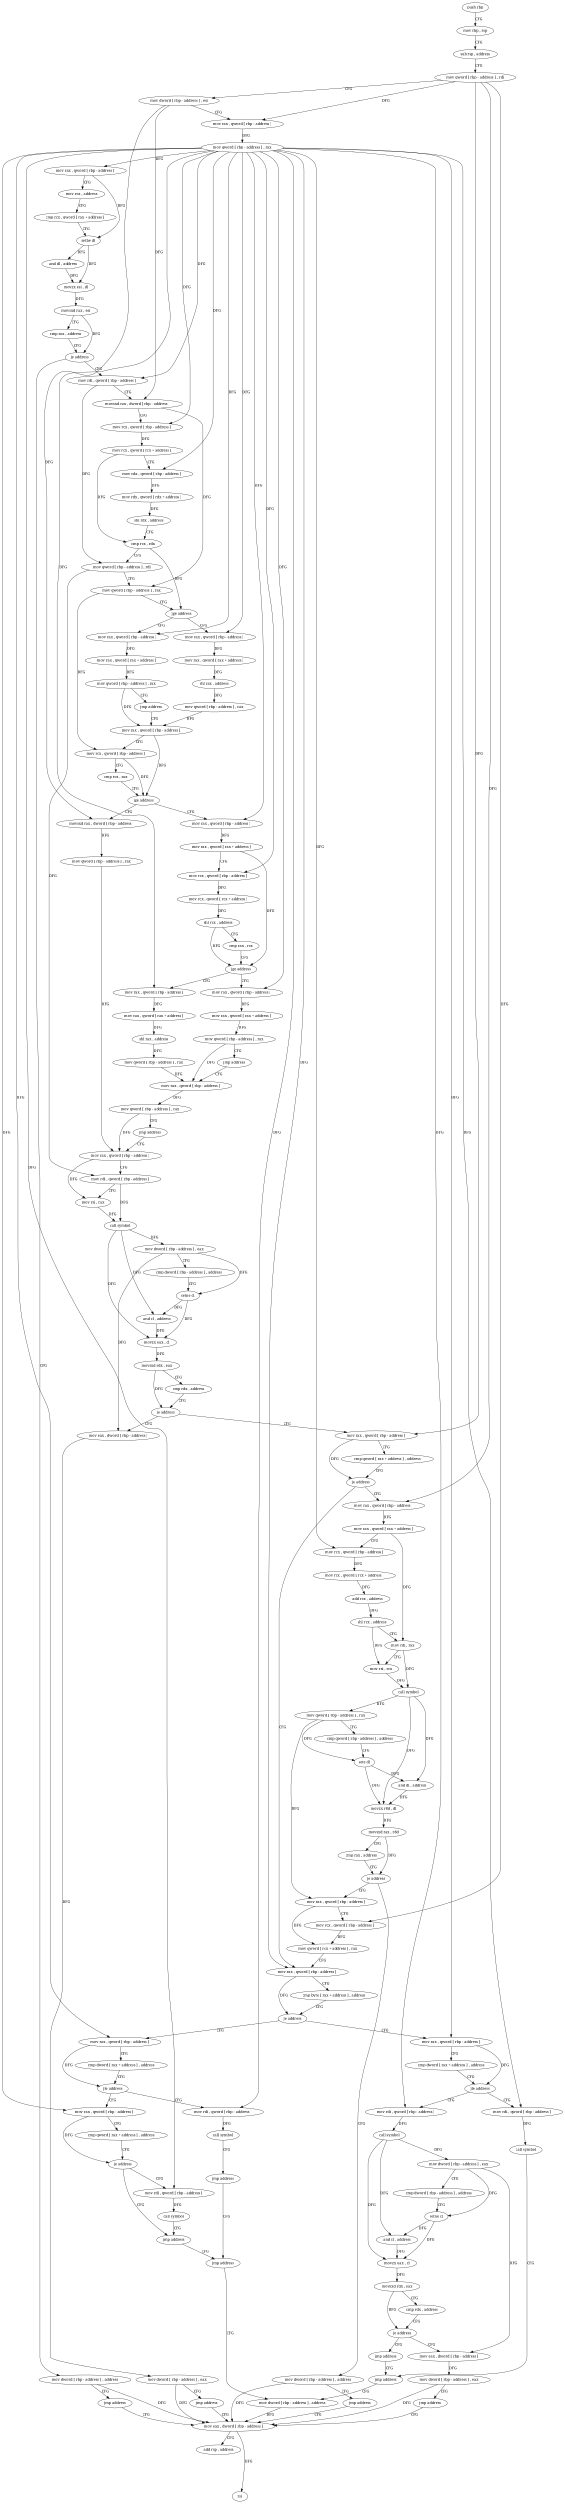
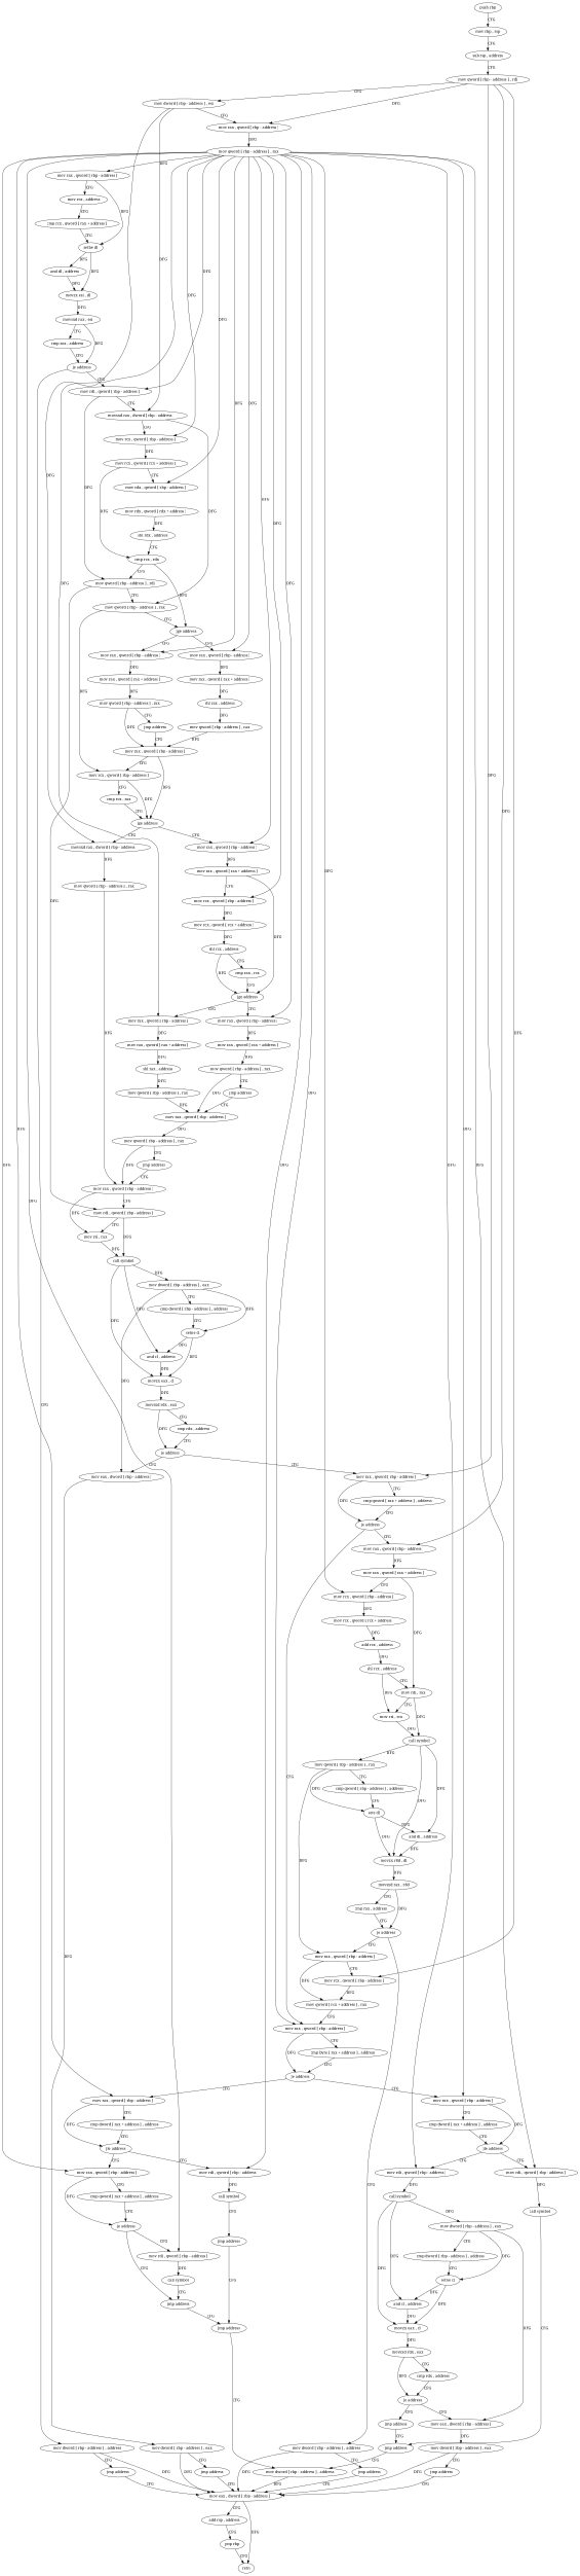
  digraph {
    fontname="Noto Serif"
    node [fontname="Noto Serif"]
    edge [fontname="Noto Serif"]
    n1 [label="push rbp"]
    n2 [label="mov rbp , rsp"]
    n3 [label="sub rsp , address"]
    n4 [label="mov qword [ rbp - address ] , rdi"]
    n5 [label="mov dword [ rbp - address ] , esi"]
    n6 [label="mov rax , qword [ rbp - address ]"]
    n7 [label="mov rax , qword [ rbp - address ]"]
    n8 [label="mov rax , qword [ rbp - address ]"]
    n9 [label="mov rcx , qword [ rbp - address ]"]
    n10 [label="movsxd rax , dword [ rbp - address ]"]
    n11 [label="movsxd rax , dword [ rbp - address ]"]
    n12 [label="mov qword [ rbp - address ] , rax"]
    n13 [label="cmp qword [ rax + address ] , address"]
    n14 [label="je address"]
    n15 [label="mov rax , qword [ rax + address ]"]
    n16 [label="mov qword [ rcx + address ] , rax"]
    n17 [label="mov rcx , qword [ rbp - address ]"]
    n18 [label="mov qword [ rbp - address ] , rax"]
    n19 [label="mov qword [ rbp - address ] , rax"]
    n20 [label="mov rax , qword [ rbp - address ]"]
    n21 [label="mov rdi , qword [ rbp - address ]"]
    n22 [label="mov rdx , qword [ rbp - address ]"]
    n23 [label="mov rax , qword [ rbp - address ]"]
    n24 [label="mov rax , qword [ rbp - address ]"]
    n25 [label="mov rax , qword [ rbp - address ]"]
    n26 [label="mov rcx , qword [ rbp - address ]"]
    n27 [label="mov rax , qword [ rbp - address ]"]
    n28 [label="mov rax , qword [ rbp - address ]"]
    n29 [label="mov rax , qword [ rbp - address ]"]
    n30 [label="mov rax , qword [ rbp - address ]"]
    n31 [label="mov rax , qword [ rbp - address ]"]
    n32 [label="mov rcx , qword [ rbp - address ]"]
    n33 [label="mov rax , qword [ rbp - address ]"]
    n34 [label="mov rdi , qword [ rbp - address ]"]
    n35 [label="mov rdi , qword [ rbp - address ]"]
    n36 [label="mov rdi , qword [ rbp - address ]"]
    n37 [label="mov rdi , qword [ rbp - address ]"]
    n38 [label="mov rcx , address"]
    n39 [label="setbe dl"]
    n40 [label="mov qword [ rbp - address ] , rdi"]
    n41 [label="mov rcx , qword [ rcx + address ]"]
    n42 [label="mov rdx , qword [ rdx + address ]"]
    n43 [label="mov rax , qword [ rax + address ]"]
    n44 [label="mov rax , qword [ rax + address ]"]
    n45 [label="mov rax , qword [ rax + address ]"]
    n46 [label="mov rcx , qword [ rcx + address ]"]
    n47 [label="mov rax , qword [ rax + address ]"]
    n48 [label="mov rax , qword [ rax + address ]"]
    n49 [label="cmp byte [ rax + address ] , address"]
    n50 [label="je address"]
    n51 [label="cmp dword [ rax + address ] , address"]
    n52 [label="jle address"]
    n53 [label="cmp dword [ rax + address ] , address"]
    n54 [label="jle address"]
    n55 [label="mov rcx , qword [ rcx + address ]"]
    n56 [label="cmp qword [ rax + address ] , address"]
    n57 [label="je address"]
    n58 [label="call symbol"]
    n59 [label="call symbol"]
    n60 [label="call symbol"]
    n61 [label="call symbol"]
    n62 [label="cmp rcx , qword [ rax + address ]"]
    n63 [label="and dl , address"]
    n64 [label="movzx esi , dl"]
    n65 [label="movsxd rax , esi"]
    n66 [label="cmp rax , address"]
    n67 [label="je address"]
    n68 [label="mov dword [ rbp - address ] , address"]
    n69 [label="jmp address"]
    n70 [label="mov eax , dword [ rbp - address ]"]
    n71 [label="mov rdi , qword [ rbp - address ]"]
    n72 [label="add rsp , address"]
-   n73 [label=rsi]
+   n73 [label=retn]
    n74 [label="jge address"]
    n75 [label="mov rcx , qword [ rbp - address ]"]
    n76 [label="cmp rcx , rdx"]
    n77 [label="shl rdx , address"]
    n78 [label="mov rsi , rax"]
    n79 [label="call symbol"]
    n80 [label="jge address"]
    n81 [label="cmp rcx , rax"]
    n82 [label="shl rax , address"]
    n83 [label="mov qword [ rbp - address ] , rax"]
+   n84 [label="pop rbp"]
    n85 [label="mov qword [ rbp - address ] , rax"]
    n86 [label="mov rax , qword [ rbp - address ]"]
    n87 [label="jmp address"]
    n88 [label="mov rax , qword [ rbp - address ]"]
    n89 [label="jge address"]
    n90 [label="shl rcx , address"]
    n91 [label="cmp rax , rcx"]
    n92 [label="shl rax , address"]
    n93 [label="mov qword [ rbp - address ] , rax"]
    n94 [label="mov rdi , rax"]
    n95 [label="mov eax , dword [ rbp - address ]"]
    n96 [label="mov dword [ rbp - address ] , eax"]
    n97 [label="jmp address"]
    n98 [label="mov qword [ rbp - address ] , rax"]
    n99 [label="mov rax , qword [ rbp - address ]"]
    n100 [label="mov qword [ rbp - address ] , rax"]
    n101 [label="jmp address"]
    n102 [label="jmp address"]
    n103 [label="mov rsi , rcx"]
    n104 [label="call symbol"]
    n105 [label="add rcx , address"]
    n106 [label="shl rcx , address"]
    n107 [label="mov qword [ rbp - address ] , rax"]
    n108 [label="and dl , address"]
    n109 [label="movzx r8d , dl"]
    n110 [label="cmp qword [ rbp - address ] , address"]
    n111 [label="sete dl"]
    n112 [label="mov rax , qword [ rbp - address ]"]
    n113 [label="movsxd rax , r8d"]
    n114 [label="cmp rax , address"]
    n115 [label="je address"]
    n116 [label="mov dword [ rbp - address ] , address"]
    n117 [label="jmp address"]
    n118 [label="mov dword [ rbp - address ] , eax"]
    n119 [label="and cl , address"]
    n120 [label="movzx eax , cl"]
    n121 [label="cmp dword [ rbp - address ] , address"]
    n122 [label="setne cl"]
    n123 [label="movsxd rdx , eax"]
    n124 [label="cmp rdx , address"]
    n125 [label="je address"]
    n126 [label="jmp address"]
    n127 [label="jmp address"]
    n128 [label="jmp address"]
    n129 [label="mov dword [ rbp - address ] , eax"]
    n130 [label="and cl , address"]
    n131 [label="movzx eax , cl"]
    n132 [label="jmp address"]
    n133 [label="mov dword [ rbp - address ] , address"]
    n134 [label="cmp dword [ rbp - address ] , address"]
    n135 [label="setne cl"]
    n136 [label="mov eax , dword [ rbp - address ]"]
    n137 [label="movsxd rdx , eax"]
    n138 [label="mov dword [ rbp - address ] , eax"]
    n139 [label="cmp rdx , address"]
    n140 [label="je address"]
    n141 [label="jmp address"]
    n142 [label="jmp address"]
    n1 -> n2 [label=CFG]
    n2 -> n3 [label=CFG]
    n3 -> n4 [label=CFG]
    n4 -> n5 [label=CFG]
    n4 -> n6 [label=DFG]
    n4 -> n7 [label=DFG]
    n4 -> n8 [label=DFG]
    n4 -> n9 [label=DFG]
    n5 -> n6 [label=CFG]
    n5 -> n10 [label=DFG]
    n5 -> n11 [label=DFG]
    n6 -> n12 [label=DFG]
    n7 -> n13 [label=CFG]
    n7 -> n14 [label=DFG]
    n8 -> n15 [label=DFG]
    n9 -> n16 [label=DFG]
    n10 -> n17 [label=CFG]
    n10 -> n18 [label=DFG]
    n11 -> n19 [label=DFG]
    n12 -> n17 [label=DFG]
    n12 -> n20 [label=DFG]
    n12 -> n21 [label=DFG]
    n12 -> n22 [label=DFG]
    n12 -> n23 [label=DFG]
    n12 -> n24 [label=DFG]
    n12 -> n25 [label=DFG]
    n12 -> n26 [label=DFG]
    n12 -> n27 [label=DFG]
    n12 -> n28 [label=DFG]
    n12 -> n29 [label=DFG]
    n12 -> n30 [label=DFG]
    n12 -> n31 [label=DFG]
    n12 -> n32 [label=DFG]
    n12 -> n33 [label=DFG]
    n12 -> n34 [label=DFG]
    n12 -> n35 [label=DFG]
    n12 -> n36 [label=DFG]
    n12 -> n37 [label=DFG]
    n13 -> n14 [label=CFG]
    n14 -> n8 [label=CFG]
    n14 -> n29 [label=CFG]
    n15 -> n32 [label=CFG]
    n15 -> n94 [label=DFG]
    n16 -> n29 [label=CFG]
    n17 -> n41 [label=DFG]
    n18 -> n74 [label=CFG]
    n18 -> n75 [label=DFG]
    n19 -> n88 [label=DFG]
    n20 -> n38 [label=CFG]
    n20 -> n39 [label=DFG]
    n21 -> n10 [label=CFG]
    n21 -> n40 [label=DFG]
-   n22 -> n42 [label=DFG]
    n23 -> n43 [label=DFG]
    n24 -> n44 [label=DFG]
    n25 -> n45 [label=DFG]
    n26 -> n46 [label=DFG]
    n27 -> n47 [label=DFG]
    n28 -> n48 [label=DFG]
    n29 -> n49 [label=CFG]
    n29 -> n50 [label=DFG]
    n30 -> n51 [label=CFG]
    n30 -> n52 [label=DFG]
    n31 -> n53 [label=CFG]
    n31 -> n54 [label=DFG]
    n32 -> n55 [label=DFG]
    n33 -> n56 [label=CFG]
    n33 -> n57 [label=DFG]
    n34 -> n58 [label=DFG]
    n35 -> n59 [label=DFG]
    n36 -> n60 [label=DFG]
    n37 -> n61 [label=DFG]
    n38 -> n62 [label=CFG]
    n39 -> n63 [label=DFG]
    n39 -> n64 [label=DFG]
    n40 -> n18 [label=CFG]
    n40 -> n71 [label=DFG]
    n41 -> n22 [label=CFG]
    n41 -> n76 [label=DFG]
    n42 -> n77 [label=DFG]
    n43 -> n82 [label=DFG]
    n44 -> n83 [label=DFG]
    n45 -> n26 [label=CFG]
    n45 -> n89 [label=DFG]
    n46 -> n90 [label=DFG]
    n47 -> n92 [label=DFG]
    n48 -> n93 [label=DFG]
    n49 -> n50 [label=CFG]
    n50 -> n30 [label=CFG]
    n50 -> n31 [label=CFG]
    n51 -> n52 [label=CFG]
    n52 -> n33 [label=CFG]
    n52 -> n34 [label=CFG]
    n53 -> n54 [label=CFG]
    n54 -> n35 [label=CFG]
    n54 -> n36 [label=CFG]
    n55 -> n105 [label=DFG]
    n56 -> n57 [label=CFG]
    n57 -> n37 [label=CFG]
    n57 -> n126 [label=CFG]
    n58 -> n127 [label=CFG]
    n59 -> n128 [label=CFG]
    n60 -> n129 [label=DFG]
    n60 -> n130 [label=DFG]
    n60 -> n131 [label=DFG]
    n61 -> n126 [label=CFG]
    n62 -> n39 [label=CFG]
    n63 -> n64 [label=DFG]
    n64 -> n65 [label=DFG]
    n65 -> n66 [label=CFG]
    n65 -> n67 [label=DFG]
    n66 -> n67 [label=CFG]
    n67 -> n21 [label=CFG]
    n67 -> n68 [label=CFG]
    n68 -> n69 [label=CFG]
    n68 -> n70 [label=DFG]
    n69 -> n70 [label=CFG]
    n70 -> n72 [label=CFG]
    n70 -> n73 [label=DFG]
    n71 -> n78 [label=CFG]
    n71 -> n79 [label=DFG]
+   n72 -> n84 [label=CFG]
    n74 -> n23 [label=CFG]
    n74 -> n24 [label=CFG]
    n75 -> n80 [label=DFG]
    n75 -> n81 [label=CFG]
    n76 -> n40 [label=CFG]
    n76 -> n74 [label=DFG]
    n77 -> n76 [label=CFG]
    n78 -> n79 [label=DFG]
    n79 -> n118 [label=DFG]
    n79 -> n119 [label=DFG]
    n79 -> n120 [label=DFG]
    n80 -> n11 [label=CFG]
    n80 -> n25 [label=CFG]
    n81 -> n80 [label=CFG]
    n82 -> n85 [label=DFG]
    n83 -> n86 [label=DFG]
    n83 -> n87 [label=CFG]
+   n84 -> n73 [label=CFG]
    n85 -> n86 [label=DFG]
    n86 -> n75 [label=CFG]
    n86 -> n80 [label=DFG]
    n87 -> n86 [label=CFG]
    n88 -> n71 [label=CFG]
    n88 -> n78 [label=DFG]
    n89 -> n27 [label=CFG]
    n89 -> n28 [label=CFG]
    n90 -> n89 [label=DFG]
    n90 -> n91 [label=CFG]
    n91 -> n89 [label=CFG]
    n92 -> n98 [label=DFG]
    n93 -> n99 [label=DFG]
    n93 -> n102 [label=CFG]
    n94 -> n103 [label=CFG]
    n94 -> n104 [label=DFG]
    n95 -> n96 [label=DFG]
    n96 -> n70 [label=DFG]
    n96 -> n97 [label=CFG]
    n97 -> n70 [label=CFG]
    n98 -> n99 [label=DFG]
    n99 -> n100 [label=DFG]
    n100 -> n88 [label=DFG]
    n100 -> n101 [label=CFG]
    n101 -> n88 [label=CFG]
    n102 -> n99 [label=CFG]
    n103 -> n104 [label=DFG]
    n104 -> n107 [label=DFG]
    n104 -> n108 [label=DFG]
    n104 -> n109 [label=DFG]
    n105 -> n106 [label=DFG]
    n106 -> n94 [label=CFG]
    n106 -> n103 [label=DFG]
    n107 -> n110 [label=CFG]
    n107 -> n111 [label=DFG]
    n107 -> n112 [label=DFG]
    n108 -> n109 [label=DFG]
    n109 -> n113 [label=DFG]
    n110 -> n111 [label=CFG]
    n111 -> n108 [label=DFG]
    n111 -> n109 [label=DFG]
    n112 -> n9 [label=CFG]
    n112 -> n16 [label=DFG]
    n113 -> n114 [label=CFG]
    n113 -> n115 [label=DFG]
    n114 -> n115 [label=CFG]
    n115 -> n112 [label=CFG]
    n115 -> n116 [label=CFG]
    n116 -> n70 [label=DFG]
    n116 -> n117 [label=CFG]
    n117 -> n70 [label=CFG]
    n118 -> n95 [label=DFG]
    n118 -> n121 [label=CFG]
    n118 -> n122 [label=DFG]
    n119 -> n120 [label=DFG]
    n120 -> n123 [label=DFG]
    n121 -> n122 [label=CFG]
    n122 -> n119 [label=DFG]
    n122 -> n120 [label=DFG]
    n123 -> n124 [label=CFG]
    n123 -> n125 [label=DFG]
    n124 -> n125 [label=CFG]
    n125 -> n7 [label=CFG]
    n125 -> n95 [label=CFG]
    n126 -> n132 [label=CFG]
    n127 -> n132 [label=CFG]
    n128 -> n133 [label=CFG]
    n129 -> n134 [label=CFG]
    n129 -> n135 [label=DFG]
    n129 -> n136 [label=DFG]
    n130 -> n131 [label=DFG]
    n131 -> n137 [label=DFG]
    n132 -> n133 [label=CFG]
    n133 -> n70 [label=DFG]
    n134 -> n135 [label=CFG]
    n135 -> n130 [label=DFG]
    n135 -> n131 [label=DFG]
    n136 -> n138 [label=DFG]
    n137 -> n139 [label=CFG]
    n137 -> n140 [label=DFG]
    n138 -> n70 [label=DFG]
    n138 -> n142 [label=CFG]
    n139 -> n140 [label=CFG]
    n140 -> n136 [label=CFG]
    n140 -> n141 [label=CFG]
    n141 -> n128 [label=CFG]
    n142 -> n70 [label=CFG]
  }
